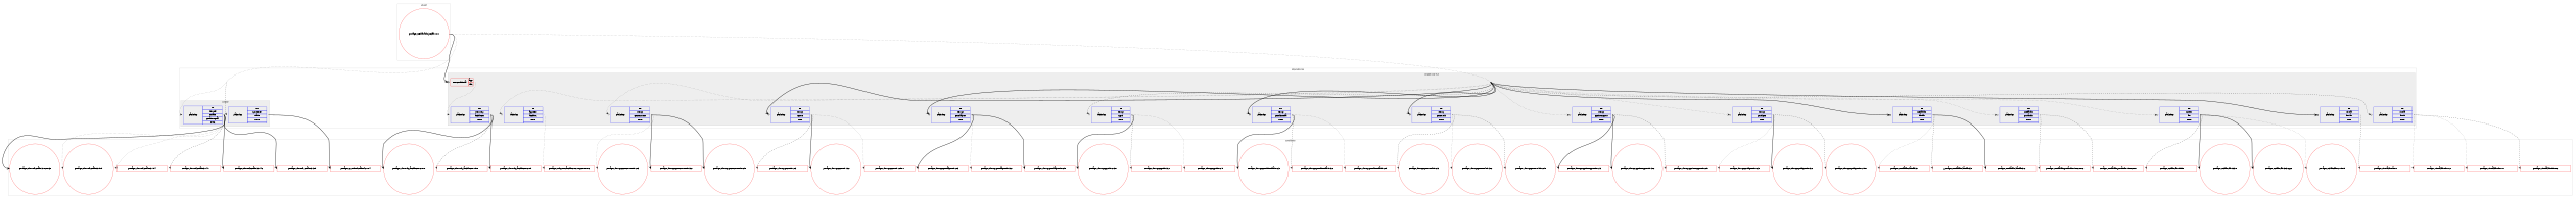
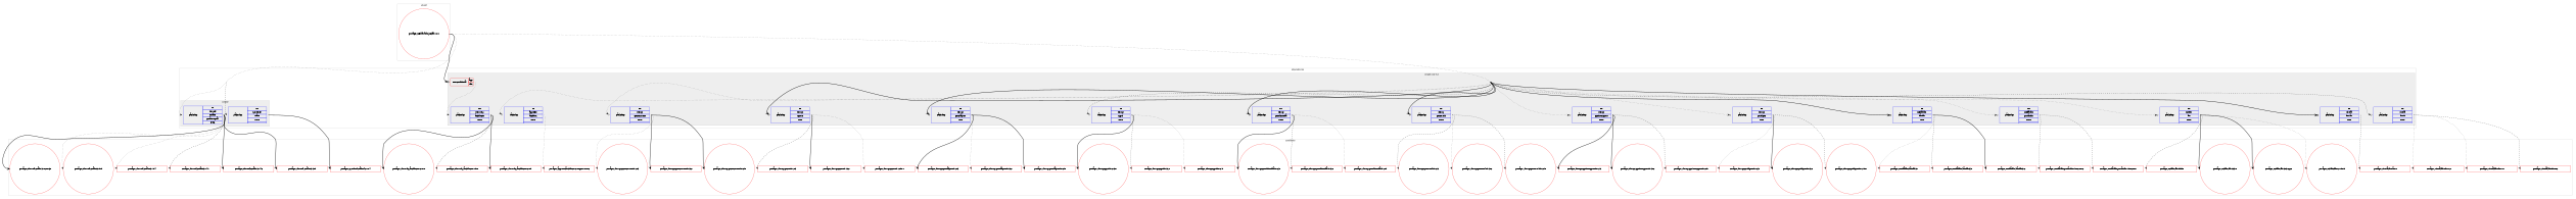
  digraph {
    compound=true
    concentrate=true
    fontname="DejaVu Serif"
    fontsize=10
    newrank=true
    rankdir=TB
    ranksep=1.5
    node [color=red fontname="DejaVu Serif" fontsize=10 shape=box]
    edge [arrowhead=vee fontname="DejaVu Serif" headport=w style=bold tailport=e weight=100]
    n1 [label="portage://media-radio/js8call-1.0.0" shape=circle width=4]
    n2 [color=blue label=<<TABLE BORDER="0" CELLBORDER="1" CELLSPACING="0" CELLPADDING="4" WIDTH="220"><TR><TD ROWSPAN="6" CELLPADDING="30">pack_dep</TD></TR><TR><TD WIDTH="110">no</TD></TR><TR><TD>dev-util</TD></TR><TR><TD>cmake</TD></TR><TR><TD>greaterequal</TD></TR><TR><TD>3.9.6</TD></TR></TABLE>> shape=none]
    n3 [color=blue label=<<TABLE BORDER="0" CELLBORDER="1" CELLSPACING="0" CELLPADDING="4" WIDTH="220"><TR><TD ROWSPAN="6" CELLPADDING="30">pack_dep</TD></TR><TR><TD WIDTH="110">no</TD></TR><TR><TD>sys-devel</TD></TR><TR><TD>make</TD></TR><TR><TD>none</TD></TR><TR><TD></TD></TR></TABLE>> shape=none]
    n4 [color=blue label=<<TABLE BORDER="0" CELLBORDER="1" CELLSPACING="0" CELLPADDING="4" WIDTH="220"><TR><TD ROWSPAN="6" CELLPADDING="30">pack_dep</TD></TR><TR><TD WIDTH="110">no</TD></TR><TR><TD>dev-ruby</TD></TR><TR><TD>asciidoctor</TD></TR><TR><TD>none</TD></TR><TR><TD></TD></TR></TABLE>> shape=none]
    n5 [label=<<TABLE BORDER="0" CELLBORDER="1" CELLSPACING="0" CELLPADDING="4"><TR><TD ROWSPAN="3" CELLPADDING="10">use_conditional</TD></TR><TR><TD>app</TD></TR><TR><TD>doc</TD></TR></TABLE>> shape=none]
    n6 [color=blue label=<<TABLE BORDER="0" CELLBORDER="1" CELLSPACING="0" CELLPADDING="4" WIDTH="220"><TR><TD ROWSPAN="6" CELLPADDING="30">pack_dep</TD></TR><TR><TD WIDTH="110">no</TD></TR><TR><TD>app-text</TD></TR><TR><TD>asciidoc</TD></TR><TR><TD>none</TD></TR><TR><TD></TD></TR></TABLE>> shape=none]
    n7 [color=blue label=<<TABLE BORDER="0" CELLBORDER="1" CELLSPACING="0" CELLPADDING="4" WIDTH="220"><TR><TD ROWSPAN="6" CELLPADDING="30">pack_dep</TD></TR><TR><TD WIDTH="110">no</TD></TR><TR><TD>dev-qt</TD></TR><TR><TD>qtconcurrent</TD></TR><TR><TD>none</TD></TR><TR><TD></TD></TR></TABLE>> shape=none]
    n8 [color=blue label=<<TABLE BORDER="0" CELLBORDER="1" CELLSPACING="0" CELLPADDING="4" WIDTH="220"><TR><TD ROWSPAN="6" CELLPADDING="30">pack_dep</TD></TR><TR><TD WIDTH="110">no</TD></TR><TR><TD>dev-qt</TD></TR><TR><TD>qtcore</TD></TR><TR><TD>none</TD></TR><TR><TD></TD></TR></TABLE>> shape=none]
    n9 [color=blue label=<<TABLE BORDER="0" CELLBORDER="1" CELLSPACING="0" CELLPADDING="4" WIDTH="220"><TR><TD ROWSPAN="6" CELLPADDING="30">pack_dep</TD></TR><TR><TD WIDTH="110">no</TD></TR><TR><TD>dev-qt</TD></TR><TR><TD>qtserialport</TD></TR><TR><TD>none</TD></TR><TR><TD></TD></TR></TABLE>> shape=none]
    n10 [color=blue label=<<TABLE BORDER="0" CELLBORDER="1" CELLSPACING="0" CELLPADDING="4" WIDTH="220"><TR><TD ROWSPAN="6" CELLPADDING="30">pack_dep</TD></TR><TR><TD WIDTH="110">no</TD></TR><TR><TD>dev-qt</TD></TR><TR><TD>qtgui</TD></TR><TR><TD>none</TD></TR><TR><TD></TD></TR></TABLE>> shape=none]
    n11 [color=blue label=<<TABLE BORDER="0" CELLBORDER="1" CELLSPACING="0" CELLPADDING="4" WIDTH="220"><TR><TD ROWSPAN="6" CELLPADDING="30">pack_dep</TD></TR><TR><TD WIDTH="110">no</TD></TR><TR><TD>dev-qt</TD></TR><TR><TD>qtmultimedia</TD></TR><TR><TD>none</TD></TR><TR><TD></TD></TR></TABLE>> shape=none]
    n12 [color=blue label=<<TABLE BORDER="0" CELLBORDER="1" CELLSPACING="0" CELLPADDING="4" WIDTH="220"><TR><TD ROWSPAN="6" CELLPADDING="30">pack_dep</TD></TR><TR><TD WIDTH="110">no</TD></TR><TR><TD>dev-qt</TD></TR><TR><TD>qtnetwork</TD></TR><TR><TD>none</TD></TR><TR><TD></TD></TR></TABLE>> shape=none]
    n13 [color=blue label=<<TABLE BORDER="0" CELLBORDER="1" CELLSPACING="0" CELLPADDING="4" WIDTH="220"><TR><TD ROWSPAN="6" CELLPADDING="30">pack_dep</TD></TR><TR><TD WIDTH="110">no</TD></TR><TR><TD>dev-qt</TD></TR><TR><TD>qtprintsupport</TD></TR><TR><TD>none</TD></TR><TR><TD></TD></TR></TABLE>> shape=none]
    n14 [color=blue label=<<TABLE BORDER="0" CELLBORDER="1" CELLSPACING="0" CELLPADDING="4" WIDTH="220"><TR><TD ROWSPAN="6" CELLPADDING="30">pack_dep</TD></TR><TR><TD WIDTH="110">no</TD></TR><TR><TD>dev-qt</TD></TR><TR><TD>qtwidgets</TD></TR><TR><TD>none</TD></TR><TR><TD></TD></TR></TABLE>> shape=none]
    n15 [color=blue label=<<TABLE BORDER="0" CELLBORDER="1" CELLSPACING="0" CELLPADDING="4" WIDTH="220"><TR><TD ROWSPAN="6" CELLPADDING="30">pack_dep</TD></TR><TR><TD WIDTH="110">no</TD></TR><TR><TD>media-libs</TD></TR><TR><TD>hamlib</TD></TR><TR><TD>none</TD></TR><TR><TD></TD></TR></TABLE>> shape=none]
    n16 [color=blue label=<<TABLE BORDER="0" CELLBORDER="1" CELLSPACING="0" CELLPADDING="4" WIDTH="220"><TR><TD ROWSPAN="6" CELLPADDING="30">pack_dep</TD></TR><TR><TD WIDTH="110">no</TD></TR><TR><TD>media-libs</TD></TR><TR><TD>portaudio</TD></TR><TR><TD>none</TD></TR><TR><TD></TD></TR></TABLE>> shape=none]
    n17 [color=blue label=<<TABLE BORDER="0" CELLBORDER="1" CELLSPACING="0" CELLPADDING="4" WIDTH="220"><TR><TD ROWSPAN="6" CELLPADDING="30">pack_dep</TD></TR><TR><TD WIDTH="110">no</TD></TR><TR><TD>sci-libs</TD></TR><TR><TD>fftw</TD></TR><TR><TD>none</TD></TR><TR><TD></TD></TR></TABLE>> shape=none]
    n18 [color=blue label=<<TABLE BORDER="0" CELLBORDER="1" CELLSPACING="0" CELLPADDING="4" WIDTH="220"><TR><TD ROWSPAN="6" CELLPADDING="30">pack_dep</TD></TR><TR><TD WIDTH="110">no</TD></TR><TR><TD>virtual</TD></TR><TR><TD>fortran</TD></TR><TR><TD>none</TD></TR><TR><TD></TD></TR></TABLE>> shape=none]
    n19 [color=blue label=<<TABLE BORDER="0" CELLBORDER="1" CELLSPACING="0" CELLPADDING="4" WIDTH="220"><TR><TD ROWSPAN="6" CELLPADDING="30">pack_dep</TD></TR><TR><TD WIDTH="110">no</TD></TR><TR><TD>virtual</TD></TR><TR><TD>libusb</TD></TR><TR><TD>none</TD></TR><TR><TD></TD></TR></TABLE>> shape=none]
    n20 [label="portage://dev-util/cmake-3.13.5" width=4]
    n21 [label="portage://dev-util/cmake-3.14.6" width=4]
    n22 [label="portage://dev-util/cmake-3.14.7" width=4]
    n23 [label="portage://dev-util/cmake-3.15.4" width=4]
    n24 [label="portage://dev-util/cmake-3.15.5" shape=circle width=4]
    n25 [label="portage://dev-util/cmake-3.16.0_rc3" shape=circle width=4]
    n26 [label="portage://sys-devel/make-4.2.1-r4" width=4]
    n27 [label="portage://dev-ruby/asciidoctor-1.5.8" width=4]
    n28 [label="portage://dev-ruby/asciidoctor-2.0.10" shape=circle width=4]
    n29 [label="portage://dev-ruby/asciidoctor-2.0.9" width=4]
-   n30 [label="portage://ruby-text/asciidoc-8.6.10_p20181016" width=4]
+   n30 [label="portage://app-text/asciidoc-8.6.10_p20181016" width=4]
    n31 [label="portage://dev-qt/qtconcurrent-5.12.3" shape=circle width=4]
    n32 [label="portage://dev-qt/qtconcurrent-5.12.5" shape=circle width=4]
    n33 [label="portage://dev-qt/qtconcurrent-5.13.2" width=4]
    n34 [label="portage://dev-qt/qtcore-5.12.3" width=4]
    n35 [label="portage://dev-qt/qtcore-5.12.5-r1" width=4]
-   n36 [label="portage://dev-qt/qtcore-5.13.2" shape=circle width=4]
+   n36 [label="portage://dev-qt/qtcore-5.13.2" width=4]
    n37 [label="portage://dev-qt/qtgui-5.12.3-r1" shape=circle width=4]
    n38 [label="portage://dev-qt/qtgui-5.12.5" width=4]
    n39 [label="portage://dev-qt/qtgui-5.13.2" width=4]
    n40 [label="portage://dev-qt/qtmultimedia-5.12.3" shape=circle width=4]
    n41 [label="portage://dev-qt/qtmultimedia-5.12.5" width=4]
    n42 [label="portage://dev-qt/qtmultimedia-5.13.2" width=4]
    n43 [label="portage://dev-qt/qtnetwork-5.12.3" shape=circle width=4]
    n44 [label="portage://dev-qt/qtnetwork-5.12.5" shape=circle width=4]
    n45 [label="portage://dev-qt/qtnetwork-5.13.2" shape=circle width=4]
    n46 [label="portage://dev-qt/qtprintsupport-5.12.3" width=4]
    n47 [label="portage://dev-qt/qtprintsupport-5.12.5" width=4]
    n48 [label="portage://dev-qt/qtprintsupport-5.13.2" shape=circle width=4]
    n49 [label="portage://dev-qt/qtserialport-5.12.3" width=4]
    n50 [label="portage://dev-qt/qtserialport-5.12.5" width=4]
    n51 [label="portage://dev-qt/qtserialport-5.13.2" width=4]
    n52 [label="portage://dev-qt/qtwidgets-5.12.3" width=4]
    n53 [label="portage://dev-qt/qtwidgets-5.12.5-r1" shape=circle width=4]
    n54 [label="portage://dev-qt/qtwidgets-5.13.2" shape=circle width=4]
    n55 [label="portage://media-libs/hamlib-3.1" width=4]
    n56 [label="portage://media-libs/hamlib-3.2" width=4]
    n57 [label="portage://media-libs/hamlib-3.3" width=4]
    n58 [label="portage://media-libs/portaudio-19.06.00-r1" width=4]
    n59 [label="portage://media-libs/portaudio-19.06.00-r2" width=4]
    n60 [label="portage://sci-libs/fftw-2.1.5-r9" shape=circle width=4]
    n61 [label="portage://sci-libs/fftw-3.3.6_p2" shape=circle width=4]
    n62 [label="portage://sci-libs/fftw-3.3.8" shape=circle width=4]
    n63 [label="portage://sci-libs/fftw-9999" width=4]
    n64 [label="portage://virtual/fortran-0" width=4]
    n65 [label="portage://virtual/libusb-0-r2" width=4]
    n66 [label="portage://virtual/libusb-1-r1" width=4]
    n67 [label="portage://virtual/libusb-1-r2" width=4]
    subgraph cluster_1 {
      color=gray
      label=<<i>ebuild</i>>
      rank=same
      n1
    }
    subgraph cluster_2 {
      color=gray
      label=<<i>dependencies</i>>
      subgraph cluster_3 {
        color=gray
        fillcolor="#eeeeee"
        label=<<i>compile</i>>
        style=filled
        subgraph sub_4 {
          color=gray
          fillcolor="#eeeeee"
          label=<<i>compile</i>>
          style=filled
          n2
        }
        subgraph sub_5 {
          color=gray
          fillcolor="#eeeeee"
          label=<<i>compile</i>>
          style=filled
          n3
        }
      }
      subgraph cluster_6 {
        color=gray
        fillcolor="#eeeeee"
        label=<<i>compile and run</i>>
        style=filled
        subgraph sub_7 {
          color=gray
          fillcolor="#eeeeee"
          label=<<i>compile and run</i>>
          style=filled
          n5
          subgraph sub_8 {
            color=gray
            fillcolor="#eeeeee"
            label=<<i>compile and run</i>>
            style=filled
            n4
          }
        }
        subgraph sub_9 {
          color=gray
          fillcolor="#eeeeee"
          label=<<i>compile and run</i>>
          style=filled
          n6
        }
        subgraph sub_10 {
          color=gray
          fillcolor="#eeeeee"
          label=<<i>compile and run</i>>
          style=filled
          n7
        }
        subgraph sub_11 {
          color=gray
          fillcolor="#eeeeee"
          label=<<i>compile and run</i>>
          style=filled
          n8
        }
        subgraph sub_12 {
          color=gray
          fillcolor="#eeeeee"
          label=<<i>compile and run</i>>
          style=filled
          n9
        }
        subgraph sub_13 {
          color=gray
          fillcolor="#eeeeee"
          label=<<i>compile and run</i>>
          style=filled
          n10
        }
        subgraph sub_14 {
          color=gray
          fillcolor="#eeeeee"
          label=<<i>compile and run</i>>
          style=filled
          n11
        }
        subgraph sub_15 {
          color=gray
          fillcolor="#eeeeee"
          label=<<i>compile and run</i>>
          style=filled
          n12
        }
        subgraph sub_16 {
          color=gray
          fillcolor="#eeeeee"
          label=<<i>compile and run</i>>
          style=filled
          n13
        }
        subgraph sub_17 {
          color=gray
          fillcolor="#eeeeee"
          label=<<i>compile and run</i>>
          style=filled
          n14
        }
        subgraph sub_18 {
          color=gray
          fillcolor="#eeeeee"
          label=<<i>compile and run</i>>
          style=filled
          n15
        }
        subgraph sub_19 {
          color=gray
          fillcolor="#eeeeee"
          label=<<i>compile and run</i>>
          style=filled
          n16
        }
        subgraph sub_20 {
          color=gray
          fillcolor="#eeeeee"
          label=<<i>compile and run</i>>
          style=filled
          n17
        }
        subgraph sub_21 {
          color=gray
          fillcolor="#eeeeee"
          label=<<i>compile and run</i>>
          style=filled
          n18
        }
        subgraph sub_22 {
          color=gray
          fillcolor="#eeeeee"
          label=<<i>compile and run</i>>
          style=filled
          n19
        }
      }
      subgraph cluster_23 {
        color=gray
        fillcolor="#eeeeee"
        label=<<i>run</i>>
        style=filled
      }
    }
    subgraph cluster_24 {
      color=gray
      label=<<i>candidates</i>>
      rank=same
      subgraph sub_25 {
        color=black
        label=<<i>candidates</i>>
        nodesep=1
        rank=same
        n20
        n21
        n22
        n23
        n24
        n25
      }
      subgraph sub_26 {
        color=black
        label=<<i>candidates</i>>
        nodesep=1
        rank=same
        n26
      }
      subgraph sub_27 {
        color=black
        label=<<i>candidates</i>>
        nodesep=1
        rank=same
        n27
        n28
        n29
      }
      subgraph sub_28 {
        color=black
        label=<<i>candidates</i>>
        nodesep=1
        rank=same
        n30
      }
      subgraph sub_29 {
        color=black
        label=<<i>candidates</i>>
        nodesep=1
        rank=same
        n31
        n32
        n33
      }
      subgraph sub_30 {
        color=black
        label=<<i>candidates</i>>
        nodesep=1
        rank=same
        n34
        n35
        n36
      }
      subgraph sub_31 {
        color=black
        label=<<i>candidates</i>>
        nodesep=1
        rank=same
        n37
        n38
        n39
      }
      subgraph sub_32 {
        color=black
        label=<<i>candidates</i>>
        nodesep=1
        rank=same
        n40
        n41
        n42
      }
      subgraph sub_33 {
        color=black
        label=<<i>candidates</i>>
        nodesep=1
        rank=same
        n43
        n44
        n45
      }
      subgraph sub_34 {
        color=black
        label=<<i>candidates</i>>
        nodesep=1
        rank=same
        n46
        n47
        n48
      }
      subgraph sub_35 {
        color=black
        label=<<i>candidates</i>>
        nodesep=1
        rank=same
        n49
        n50
        n51
      }
      subgraph sub_36 {
        color=black
        label=<<i>candidates</i>>
        nodesep=1
        rank=same
        n52
        n53
        n54
      }
      subgraph sub_37 {
        color=black
        label=<<i>candidates</i>>
        nodesep=1
        rank=same
        n55
        n56
        n57
      }
      subgraph sub_38 {
        color=black
        label=<<i>candidates</i>>
        nodesep=1
        rank=same
        n58
        n59
      }
      subgraph sub_39 {
        color=black
        label=<<i>candidates</i>>
        nodesep=1
        rank=same
        n60
        n61
        n62
        n63
      }
      subgraph sub_40 {
        color=black
        label=<<i>candidates</i>>
        nodesep=1
        rank=same
        n64
      }
      subgraph sub_41 {
        color=black
        label=<<i>candidates</i>>
        nodesep=1
        rank=same
        n65
        n66
        n67
      }
    }
    n1 -> n2 [style=dotted weight=20]
    n1 -> n3 [style=dashed weight=20]
    n1 -> n5 [arrowhead=odotvee weight=20]
    n1 -> n6 [arrowhead=odotvee style=dotted weight=20]
    n1 -> n7 [arrowhead=odotvee style=dotted weight=20]
    n1 -> n8 [arrowhead=odotvee weight=20]
    n1 -> n9 [arrowhead=odotvee weight=20]
    n1 -> n10 [arrowhead=odotvee style=dashed weight=20]
    n1 -> n11 [arrowhead=odotvee weight=20]
    n1 -> n12 [arrowhead=odotvee weight=20]
    n1 -> n13 [arrowhead=odotvee style=dotted weight=20]
    n1 -> n14 [arrowhead=odotvee style=dotted weight=20]
    n1 -> n15 [arrowhead=odotvee weight=20]
    n1 -> n16 [arrowhead=odotvee style=dotted weight=20]
    n1 -> n17 [arrowhead=odotvee style=dotted weight=20]
    n1 -> n18 [arrowhead=odotvee weight=20]
    n1 -> n19 [arrowhead=odotvee style=dashed weight=20]
    n2 -> n20
    n2 -> n21
    n2 -> n22 [style=dashed]
    n2 -> n23 [style=dotted]
    n2 -> n24 [style=dotted]
    n2 -> n25
    n3 -> n26
    n4 -> n27 [style=dashed]
    n4 -> n28
    n4 -> n29
    n5 -> n4 [style=dotted weight=20]
    n6 -> n30 [style=dotted]
    n7 -> n31 [style=dotted]
    n7 -> n32
    n7 -> n33
    n8 -> n34 [style=dashed]
    n8 -> n35 [style=dotted]
    n8 -> n36
    n9 -> n49
    n9 -> n50
    n9 -> n51 [style=dotted]
    n10 -> n37
    n10 -> n38 [style=dotted]
    n10 -> n39 [style=dashed]
    n11 -> n40
    n11 -> n41 [style=dotted]
    n11 -> n42 [style=dashed]
    n12 -> n43 [style=dashed]
    n12 -> n44 [style=dashed]
    n12 -> n45 [style=dotted]
    n13 -> n46
    n13 -> n47 [style=dashed]
    n13 -> n48
    n14 -> n52 [style=dotted]
    n14 -> n53 [style=dashed]
    n14 -> n54
    n15 -> n55 [style=dotted]
    n15 -> n56
    n15 -> n57 [style=dashed]
    n16 -> n58 [style=dashed]
    n16 -> n59 [style=dashed]
    n17 -> n60 [style=dotted]
    n17 -> n61
    n17 -> n62
    n17 -> n63 [style=dashed]
    n18 -> n64 [style=dashed]
    n19 -> n65 [style=dashed]
    n19 -> n66 [style=dotted]
    n19 -> n67 [style=dotted]
  }
